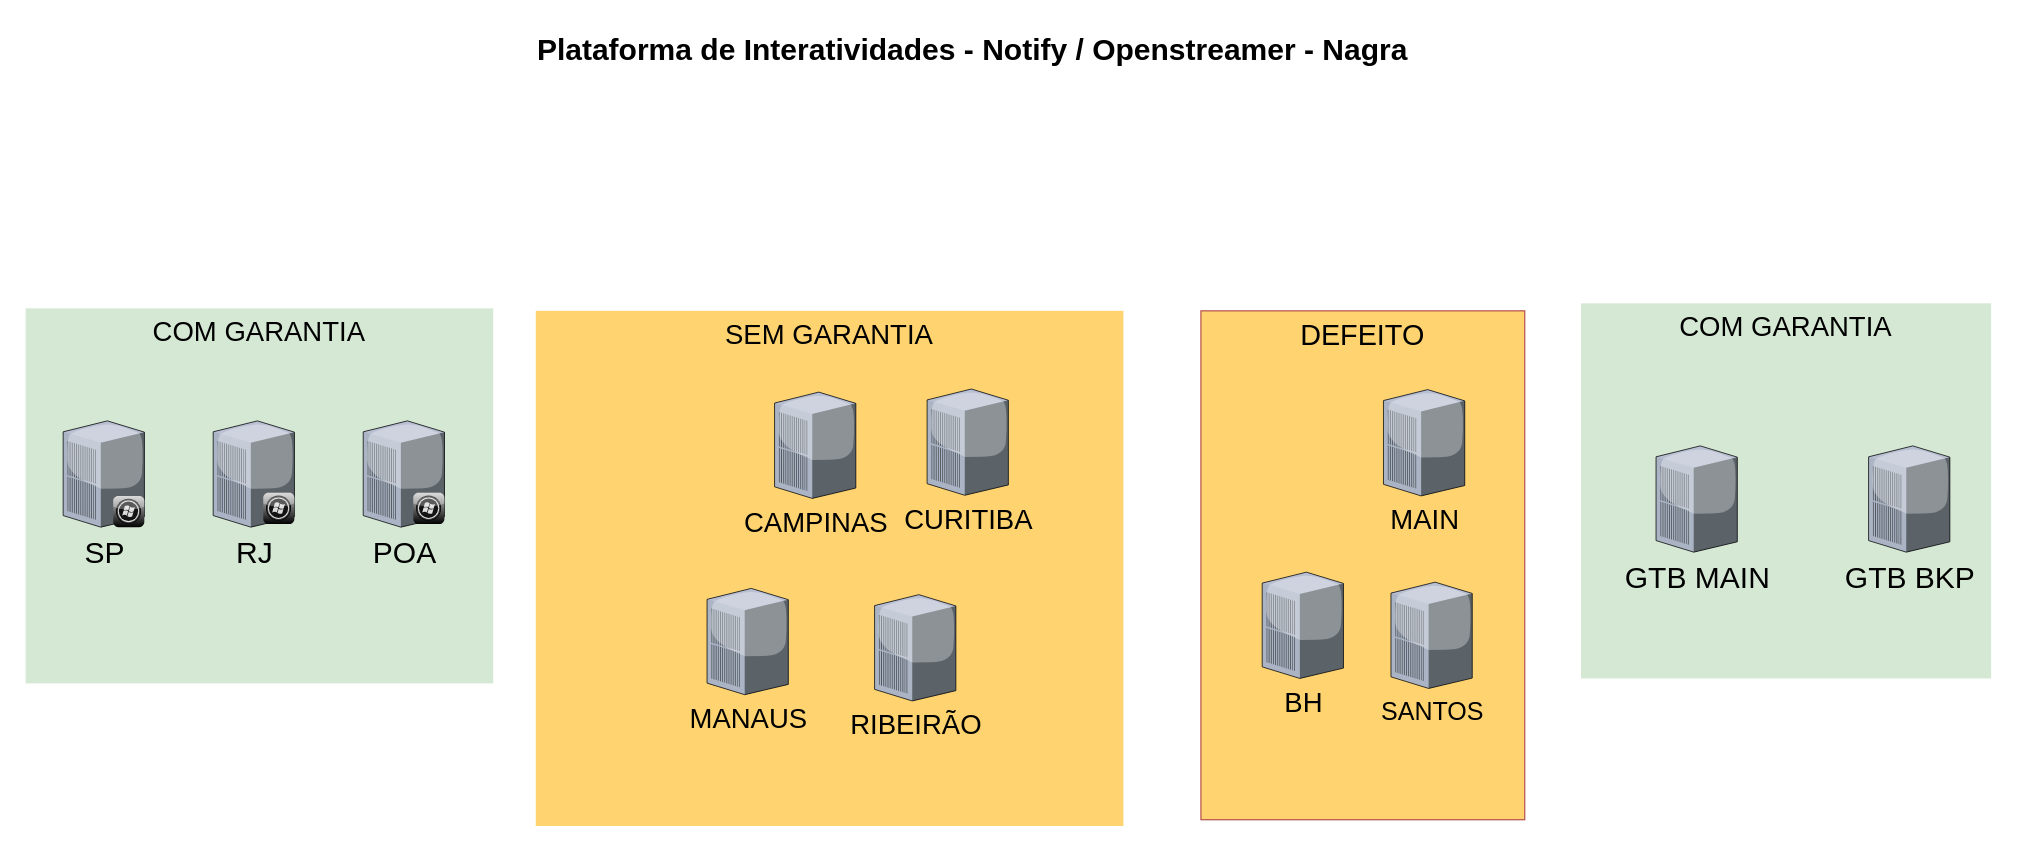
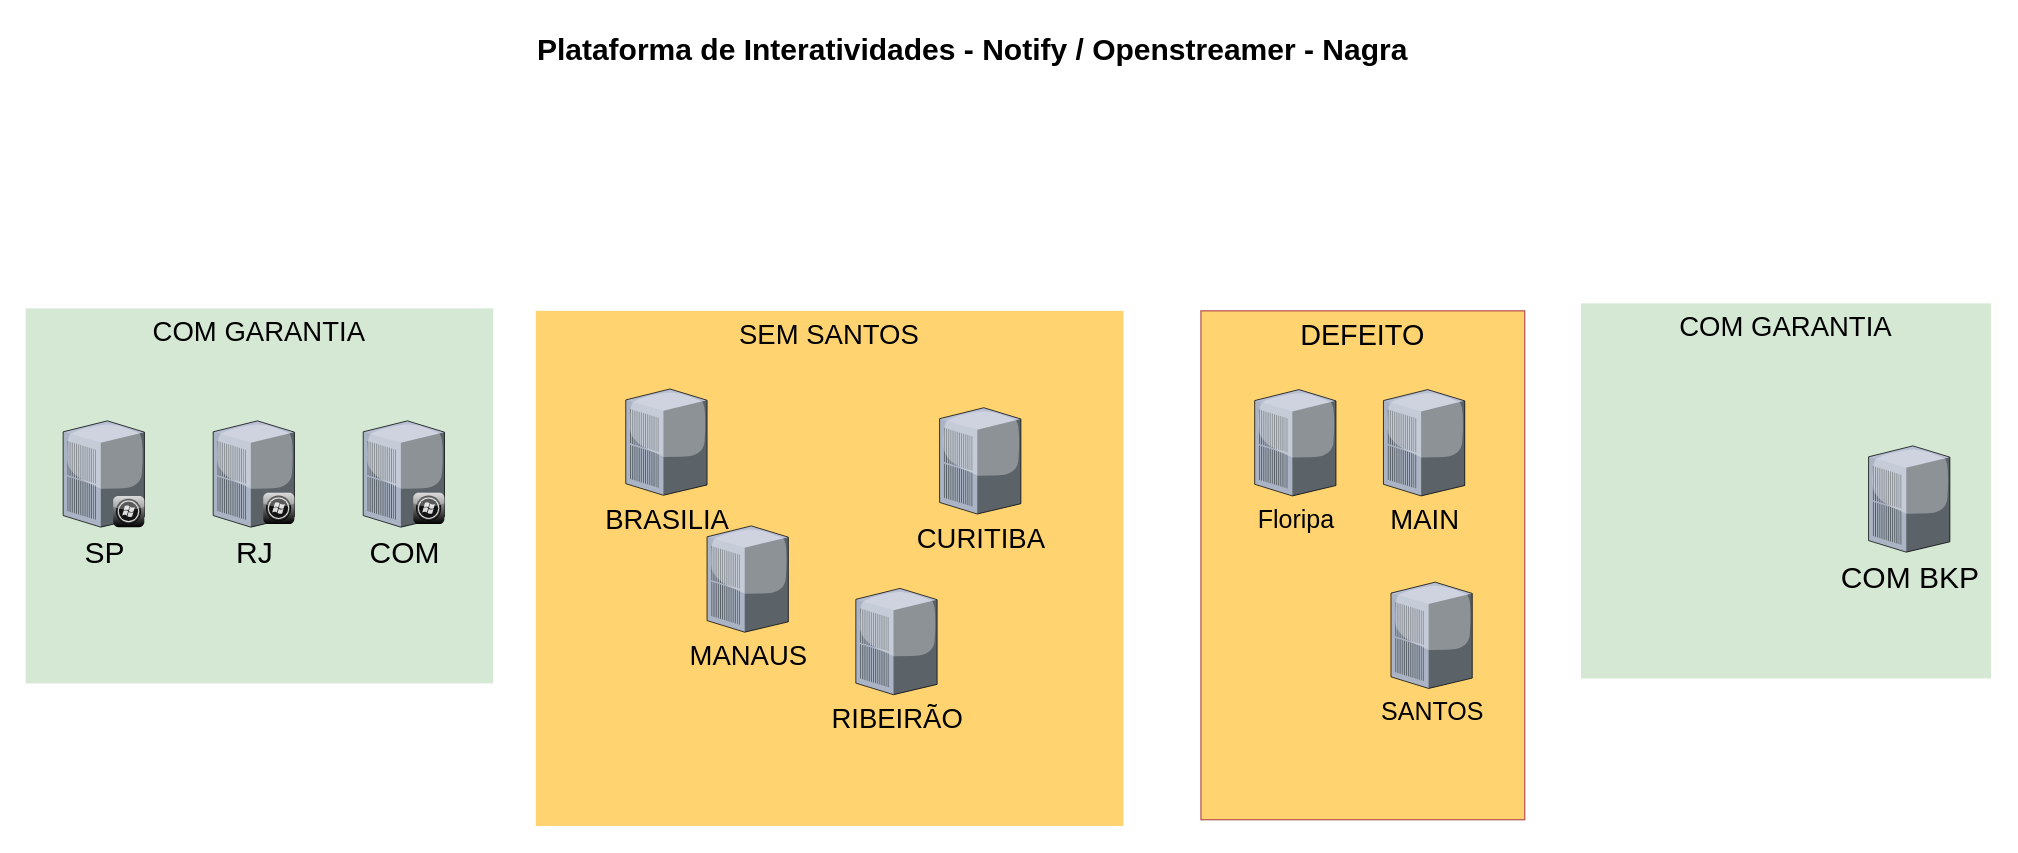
  <mxCell id="0" style=";html=1;" />
  <mxCell id="1" style=";html=1;" parent="0" />
  <mxCell id="2" value="&lt;font style=&quot;font-size: 22px;&quot;&gt;COM GARANTIA&lt;/font&gt;" style="whiteSpace=wrap;html=1;fillColor=#d5e8d4;fontSize=14;strokeColor=none;verticalAlign=top;" parent="1" vertex="1"><mxGeometry x="20" y="246" width="374" height="300" as="geometry" /></mxCell>
  <mxCell id="3" value="&lt;font style=&quot;font-size: 23px;&quot;&gt;DEFEITO&lt;/font&gt;" style="whiteSpace=wrap;html=1;fillColor=#ffd470;fontSize=14;strokeColor=#b85450;verticalAlign=top;" parent="1" vertex="1"><mxGeometry x="960" y="248" width="259" height="407" as="geometry" /></mxCell>
- <mxCell id="4" value="&lt;font style=&quot;font-size: 22px;&quot;&gt;SEM GARANTIA&lt;br&gt;&lt;/font&gt;" style="whiteSpace=wrap;html=1;fillColor=#FFD470;gradientColor=none;fontSize=14;strokeColor=none;verticalAlign=top;" parent="1" vertex="1"><mxGeometry x="428" y="248" width="470" height="412" as="geometry" /></mxCell>
+ <mxCell id="4" value="&lt;font style=&quot;font-size: 22px;&quot;&gt;SEM SANTOS&lt;br&gt;&lt;/font&gt;" style="whiteSpace=wrap;html=1;fillColor=#FFD470;gradientColor=none;fontSize=14;strokeColor=none;verticalAlign=top;" parent="1" vertex="1"><mxGeometry x="428" y="248" width="470" height="412" as="geometry" /></mxCell>
  <mxCell id="5" value="Plataforma de Interatividades - Notify / Openstreamer - Nagra" style="text;strokeColor=none;fillColor=none;html=1;fontSize=24;fontStyle=1;verticalAlign=middle;align=center;strokeWidth=4;" parent="1" vertex="1"><mxGeometry x="346" y="20" width="861" height="40" as="geometry" /></mxCell>
  <mxCell id="6" value="&lt;font style=&quot;font-size: 24px;&quot;&gt;SP&lt;/font&gt;" style="verticalLabelPosition=bottom;sketch=0;aspect=fixed;html=1;verticalAlign=top;strokeColor=none;align=center;outlineConnect=0;shape=mxgraph.citrix.pbx_server;" vertex="1" parent="1"><mxGeometry x="50" y="336" width="65" height="85" as="geometry" /></mxCell>
  <mxCell id="7" value="" style="verticalLabelPosition=bottom;sketch=0;aspect=fixed;html=1;verticalAlign=top;strokeColor=none;align=center;outlineConnect=0;shape=mxgraph.citrix.role_desktops;fillColor=#CCCCCC;gradientColor=#000000;gradientDirection=south;" vertex="1" parent="1"><mxGeometry x="90" y="396" width="25" height="25" as="geometry" /></mxCell>
  <mxCell id="8" value="&lt;font style=&quot;font-size: 22px;&quot;&gt;COM GARANTIA&lt;/font&gt;" style="whiteSpace=wrap;html=1;fillColor=#d5e8d4;fontSize=14;strokeColor=none;verticalAlign=top;" vertex="1" parent="1"><mxGeometry x="1264" y="242" width="328" height="300" as="geometry" /></mxCell>
  <mxCell id="9" value="&lt;font style=&quot;font-size: 24px;&quot;&gt;RJ&lt;/font&gt;" style="verticalLabelPosition=bottom;sketch=0;aspect=fixed;html=1;verticalAlign=top;strokeColor=none;align=center;outlineConnect=0;shape=mxgraph.citrix.pbx_server;" vertex="1" parent="1"><mxGeometry x="170" y="336" width="65" height="85" as="geometry" /></mxCell>
- <mxCell id="10" value="&lt;font style=&quot;font-size: 24px;&quot;&gt;POA&lt;/font&gt;" style="verticalLabelPosition=bottom;sketch=0;aspect=fixed;html=1;verticalAlign=top;strokeColor=none;align=center;outlineConnect=0;shape=mxgraph.citrix.pbx_server;" vertex="1" parent="1"><mxGeometry x="290" y="336" width="65" height="85" as="geometry" /></mxCell>
+ <mxCell id="10" value="&lt;font style=&quot;font-size: 24px;&quot;&gt;COM&lt;/font&gt;" style="verticalLabelPosition=bottom;sketch=0;aspect=fixed;html=1;verticalAlign=top;strokeColor=none;align=center;outlineConnect=0;shape=mxgraph.citrix.pbx_server;" vertex="1" parent="1"><mxGeometry x="290" y="336" width="65" height="85" as="geometry" /></mxCell>
  <mxCell id="11" value="" style="verticalLabelPosition=bottom;sketch=0;aspect=fixed;html=1;verticalAlign=top;strokeColor=none;align=center;outlineConnect=0;shape=mxgraph.citrix.role_desktops;fillColor=#CCCCCC;gradientColor=#000000;gradientDirection=south;" vertex="1" parent="1"><mxGeometry x="210" y="393.5" width="25" height="25" as="geometry" /></mxCell>
  <mxCell id="12" value="" style="verticalLabelPosition=bottom;sketch=0;aspect=fixed;html=1;verticalAlign=top;strokeColor=none;align=center;outlineConnect=0;shape=mxgraph.citrix.role_desktops;fillColor=#CCCCCC;gradientColor=#000000;gradientDirection=south;" vertex="1" parent="1"><mxGeometry x="330" y="393.5" width="25" height="25" as="geometry" /></mxCell>
- <mxCell id="13" value="&lt;font style=&quot;font-size: 24px;&quot;&gt;GTB MAIN&lt;/font&gt;" style="verticalLabelPosition=bottom;sketch=0;aspect=fixed;html=1;verticalAlign=top;strokeColor=none;align=center;outlineConnect=0;shape=mxgraph.citrix.pbx_server;" vertex="1" parent="1"><mxGeometry x="1324" y="356" width="65" height="85" as="geometry" /></mxCell>
- <mxCell id="14" value="&lt;font style=&quot;font-size: 24px;&quot;&gt;GTB BKP&lt;/font&gt;" style="verticalLabelPosition=bottom;sketch=0;aspect=fixed;html=1;verticalAlign=top;strokeColor=none;align=center;outlineConnect=0;shape=mxgraph.citrix.pbx_server;" vertex="1" parent="1"><mxGeometry x="1494" y="356" width="65" height="85" as="geometry" /></mxCell>
- <mxCell id="16" value="&lt;font style=&quot;font-size: 22px;&quot;&gt;CAMPINAS&lt;/font&gt;" style="verticalLabelPosition=bottom;sketch=0;aspect=fixed;html=1;verticalAlign=top;strokeColor=none;align=center;outlineConnect=0;shape=mxgraph.citrix.pbx_server;" vertex="1" parent="1"><mxGeometry x="619" y="313" width="65" height="85" as="geometry" /></mxCell>
- <mxCell id="17" value="&lt;font style=&quot;font-size: 22px;&quot;&gt;CURITIBA&lt;/font&gt;" style="verticalLabelPosition=bottom;sketch=0;aspect=fixed;html=1;verticalAlign=top;strokeColor=none;align=center;outlineConnect=0;shape=mxgraph.citrix.pbx_server;" vertex="1" parent="1"><mxGeometry x="741" y="310.5" width="65" height="85" as="geometry" /></mxCell>
- <mxCell id="18" value="&lt;font style=&quot;font-size: 22px;&quot;&gt;MANAUS&lt;/font&gt;" style="verticalLabelPosition=bottom;sketch=0;aspect=fixed;html=1;verticalAlign=top;strokeColor=none;align=center;outlineConnect=0;shape=mxgraph.citrix.pbx_server;" vertex="1" parent="1"><mxGeometry x="565" y="470" width="65" height="85" as="geometry" /></mxCell>
- <mxCell id="19" value="&lt;font style=&quot;font-size: 22px;&quot;&gt;RIBEIRÃO&lt;/font&gt;" style="verticalLabelPosition=bottom;sketch=0;aspect=fixed;html=1;verticalAlign=top;strokeColor=none;align=center;outlineConnect=0;shape=mxgraph.citrix.pbx_server;" vertex="1" parent="1"><mxGeometry x="699" y="475" width="65" height="85" as="geometry" /></mxCell>
+ <mxCell id="14" value="&lt;font style=&quot;font-size: 24px;&quot;&gt;COM BKP&lt;/font&gt;" style="verticalLabelPosition=bottom;sketch=0;aspect=fixed;html=1;verticalAlign=top;strokeColor=none;align=center;outlineConnect=0;shape=mxgraph.citrix.pbx_server;" vertex="1" parent="1"><mxGeometry x="1494" y="356" width="65" height="85" as="geometry" /></mxCell>
+ <mxCell id="15" value="&lt;font style=&quot;font-size: 22px;&quot;&gt;BRASILIA&lt;/font&gt;" style="verticalLabelPosition=bottom;sketch=0;aspect=fixed;html=1;verticalAlign=top;strokeColor=none;align=center;outlineConnect=0;shape=mxgraph.citrix.pbx_server;" vertex="1" parent="1"><mxGeometry x="500" y="310.5" width="65" height="85" as="geometry" /></mxCell>
+ <mxCell id="17" value="&lt;font style=&quot;font-size: 22px;&quot;&gt;CURITIBA&lt;/font&gt;" style="verticalLabelPosition=bottom;sketch=0;aspect=fixed;html=1;verticalAlign=top;strokeColor=none;align=center;outlineConnect=0;shape=mxgraph.citrix.pbx_server;" vertex="1" parent="1"><mxGeometry x="751" y="325.5" width="65" height="85" as="geometry" /></mxCell>
+ <mxCell id="18" value="&lt;font style=&quot;font-size: 22px;&quot;&gt;MANAUS&lt;/font&gt;" style="verticalLabelPosition=bottom;sketch=0;aspect=fixed;html=1;verticalAlign=top;strokeColor=none;align=center;outlineConnect=0;shape=mxgraph.citrix.pbx_server;" vertex="1" parent="1"><mxGeometry x="565" y="420" width="65" height="85" as="geometry" /></mxCell>
+ <mxCell id="19" value="&lt;font style=&quot;font-size: 22px;&quot;&gt;RIBEIRÃO&lt;/font&gt;" style="verticalLabelPosition=bottom;sketch=0;aspect=fixed;html=1;verticalAlign=top;strokeColor=none;align=center;outlineConnect=0;shape=mxgraph.citrix.pbx_server;" vertex="1" parent="1"><mxGeometry x="684" y="470" width="65" height="85" as="geometry" /></mxCell>
+ <mxCell id="20" value="&lt;font style=&quot;font-size: 20px;&quot;&gt;Floripa&lt;/font&gt;" style="verticalLabelPosition=bottom;sketch=0;aspect=fixed;html=1;verticalAlign=top;strokeColor=none;align=center;outlineConnect=0;shape=mxgraph.citrix.pbx_server;" vertex="1" parent="1"><mxGeometry x="1003" y="311" width="65" height="85" as="geometry" /></mxCell>
  <mxCell id="21" value="&lt;font style=&quot;font-size: 22px;&quot;&gt;MAIN&lt;/font&gt;" style="verticalLabelPosition=bottom;sketch=0;aspect=fixed;html=1;verticalAlign=top;strokeColor=none;align=center;outlineConnect=0;shape=mxgraph.citrix.pbx_server;" vertex="1" parent="1"><mxGeometry x="1106" y="311" width="65" height="85" as="geometry" /></mxCell>
- <mxCell id="22" value="&lt;font style=&quot;font-size: 22px;&quot;&gt;BH&lt;/font&gt;" style="verticalLabelPosition=bottom;sketch=0;aspect=fixed;html=1;verticalAlign=top;strokeColor=none;align=center;outlineConnect=0;shape=mxgraph.citrix.pbx_server;" vertex="1" parent="1"><mxGeometry x="1009" y="457" width="65" height="85" as="geometry" /></mxCell>
  <mxCell id="23" value="&lt;font style=&quot;font-size: 20px;&quot;&gt;SANTOS&lt;/font&gt;" style="verticalLabelPosition=bottom;sketch=0;aspect=fixed;html=1;verticalAlign=top;strokeColor=none;align=center;outlineConnect=0;shape=mxgraph.citrix.pbx_server;" vertex="1" parent="1"><mxGeometry x="1112" y="465" width="65" height="85" as="geometry" /></mxCell>
